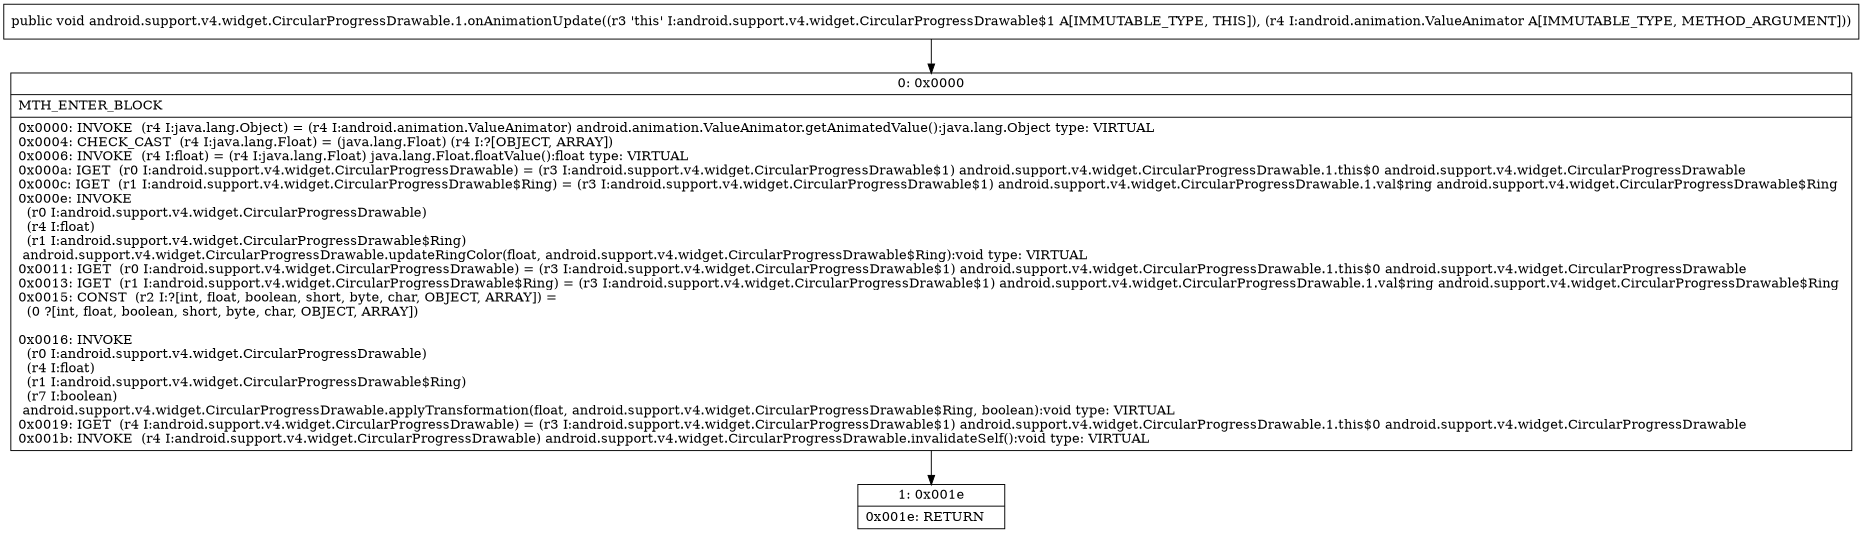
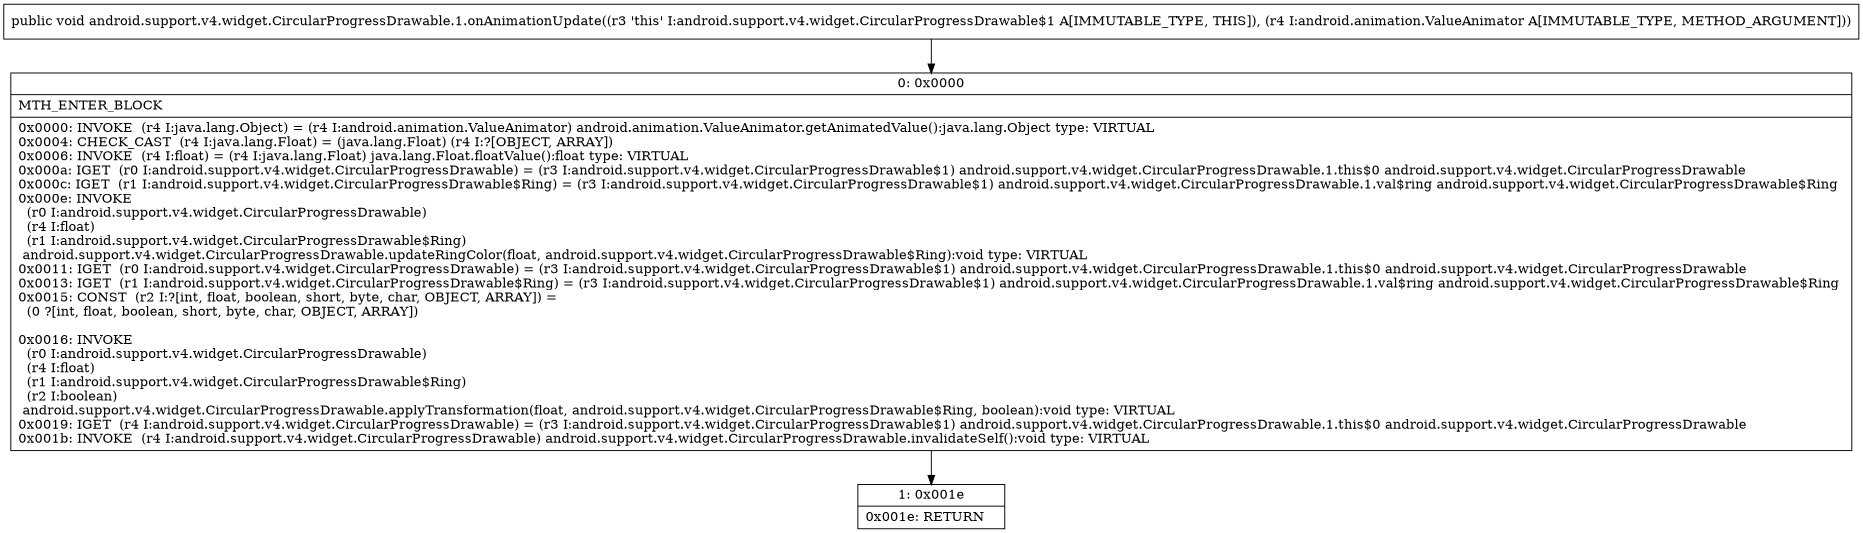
  digraph {
    node [shape=record]
-   n1 [label="{0\:\ 0x0000|MTH_ENTER_BLOCK\l|0x0000: INVOKE  (r4 I:java.lang.Object) = (r4 I:android.animation.ValueAnimator) android.animation.ValueAnimator.getAnimatedValue():java.lang.Object type: VIRTUAL \l0x0004: CHECK_CAST  (r4 I:java.lang.Float) = (java.lang.Float) (r4 I:?[OBJECT, ARRAY]) \l0x0006: INVOKE  (r4 I:float) = (r4 I:java.lang.Float) java.lang.Float.floatValue():float type: VIRTUAL \l0x000a: IGET  (r0 I:android.support.v4.widget.CircularProgressDrawable) = (r3 I:android.support.v4.widget.CircularProgressDrawable$1) android.support.v4.widget.CircularProgressDrawable.1.this$0 android.support.v4.widget.CircularProgressDrawable \l0x000c: IGET  (r1 I:android.support.v4.widget.CircularProgressDrawable$Ring) = (r3 I:android.support.v4.widget.CircularProgressDrawable$1) android.support.v4.widget.CircularProgressDrawable.1.val$ring android.support.v4.widget.CircularProgressDrawable$Ring \l0x000e: INVOKE  \l  (r0 I:android.support.v4.widget.CircularProgressDrawable)\l  (r4 I:float)\l  (r1 I:android.support.v4.widget.CircularProgressDrawable$Ring)\l android.support.v4.widget.CircularProgressDrawable.updateRingColor(float, android.support.v4.widget.CircularProgressDrawable$Ring):void type: VIRTUAL \l0x0011: IGET  (r0 I:android.support.v4.widget.CircularProgressDrawable) = (r3 I:android.support.v4.widget.CircularProgressDrawable$1) android.support.v4.widget.CircularProgressDrawable.1.this$0 android.support.v4.widget.CircularProgressDrawable \l0x0013: IGET  (r1 I:android.support.v4.widget.CircularProgressDrawable$Ring) = (r3 I:android.support.v4.widget.CircularProgressDrawable$1) android.support.v4.widget.CircularProgressDrawable.1.val$ring android.support.v4.widget.CircularProgressDrawable$Ring \l0x0015: CONST  (r2 I:?[int, float, boolean, short, byte, char, OBJECT, ARRAY]) = \l  (0 ?[int, float, boolean, short, byte, char, OBJECT, ARRAY])\l \l0x0016: INVOKE  \l  (r0 I:android.support.v4.widget.CircularProgressDrawable)\l  (r4 I:float)\l  (r1 I:android.support.v4.widget.CircularProgressDrawable$Ring)\l  (r7 I:boolean)\l android.support.v4.widget.CircularProgressDrawable.applyTransformation(float, android.support.v4.widget.CircularProgressDrawable$Ring, boolean):void type: VIRTUAL \l0x0019: IGET  (r4 I:android.support.v4.widget.CircularProgressDrawable) = (r3 I:android.support.v4.widget.CircularProgressDrawable$1) android.support.v4.widget.CircularProgressDrawable.1.this$0 android.support.v4.widget.CircularProgressDrawable \l0x001b: INVOKE  (r4 I:android.support.v4.widget.CircularProgressDrawable) android.support.v4.widget.CircularProgressDrawable.invalidateSelf():void type: VIRTUAL \l}"]
+   n1 [label="{0\:\ 0x0000|MTH_ENTER_BLOCK\l|0x0000: INVOKE  (r4 I:java.lang.Object) = (r4 I:android.animation.ValueAnimator) android.animation.ValueAnimator.getAnimatedValue():java.lang.Object type: VIRTUAL \l0x0004: CHECK_CAST  (r4 I:java.lang.Float) = (java.lang.Float) (r4 I:?[OBJECT, ARRAY]) \l0x0006: INVOKE  (r4 I:float) = (r4 I:java.lang.Float) java.lang.Float.floatValue():float type: VIRTUAL \l0x000a: IGET  (r0 I:android.support.v4.widget.CircularProgressDrawable) = (r3 I:android.support.v4.widget.CircularProgressDrawable$1) android.support.v4.widget.CircularProgressDrawable.1.this$0 android.support.v4.widget.CircularProgressDrawable \l0x000c: IGET  (r1 I:android.support.v4.widget.CircularProgressDrawable$Ring) = (r3 I:android.support.v4.widget.CircularProgressDrawable$1) android.support.v4.widget.CircularProgressDrawable.1.val$ring android.support.v4.widget.CircularProgressDrawable$Ring \l0x000e: INVOKE  \l  (r0 I:android.support.v4.widget.CircularProgressDrawable)\l  (r4 I:float)\l  (r1 I:android.support.v4.widget.CircularProgressDrawable$Ring)\l android.support.v4.widget.CircularProgressDrawable.updateRingColor(float, android.support.v4.widget.CircularProgressDrawable$Ring):void type: VIRTUAL \l0x0011: IGET  (r0 I:android.support.v4.widget.CircularProgressDrawable) = (r3 I:android.support.v4.widget.CircularProgressDrawable$1) android.support.v4.widget.CircularProgressDrawable.1.this$0 android.support.v4.widget.CircularProgressDrawable \l0x0013: IGET  (r1 I:android.support.v4.widget.CircularProgressDrawable$Ring) = (r3 I:android.support.v4.widget.CircularProgressDrawable$1) android.support.v4.widget.CircularProgressDrawable.1.val$ring android.support.v4.widget.CircularProgressDrawable$Ring \l0x0015: CONST  (r2 I:?[int, float, boolean, short, byte, char, OBJECT, ARRAY]) = \l  (0 ?[int, float, boolean, short, byte, char, OBJECT, ARRAY])\l \l0x0016: INVOKE  \l  (r0 I:android.support.v4.widget.CircularProgressDrawable)\l  (r4 I:float)\l  (r1 I:android.support.v4.widget.CircularProgressDrawable$Ring)\l  (r2 I:boolean)\l android.support.v4.widget.CircularProgressDrawable.applyTransformation(float, android.support.v4.widget.CircularProgressDrawable$Ring, boolean):void type: VIRTUAL \l0x0019: IGET  (r4 I:android.support.v4.widget.CircularProgressDrawable) = (r3 I:android.support.v4.widget.CircularProgressDrawable$1) android.support.v4.widget.CircularProgressDrawable.1.this$0 android.support.v4.widget.CircularProgressDrawable \l0x001b: INVOKE  (r4 I:android.support.v4.widget.CircularProgressDrawable) android.support.v4.widget.CircularProgressDrawable.invalidateSelf():void type: VIRTUAL \l}"]
    n2 [label="{1\:\ 0x001e|0x001e: RETURN   \l}"]
    n3 [label="{public void android.support.v4.widget.CircularProgressDrawable.1.onAnimationUpdate((r3 'this' I:android.support.v4.widget.CircularProgressDrawable$1 A[IMMUTABLE_TYPE, THIS]), (r4 I:android.animation.ValueAnimator A[IMMUTABLE_TYPE, METHOD_ARGUMENT])) }"]
    n1 -> n2
    n3 -> n1
  }
